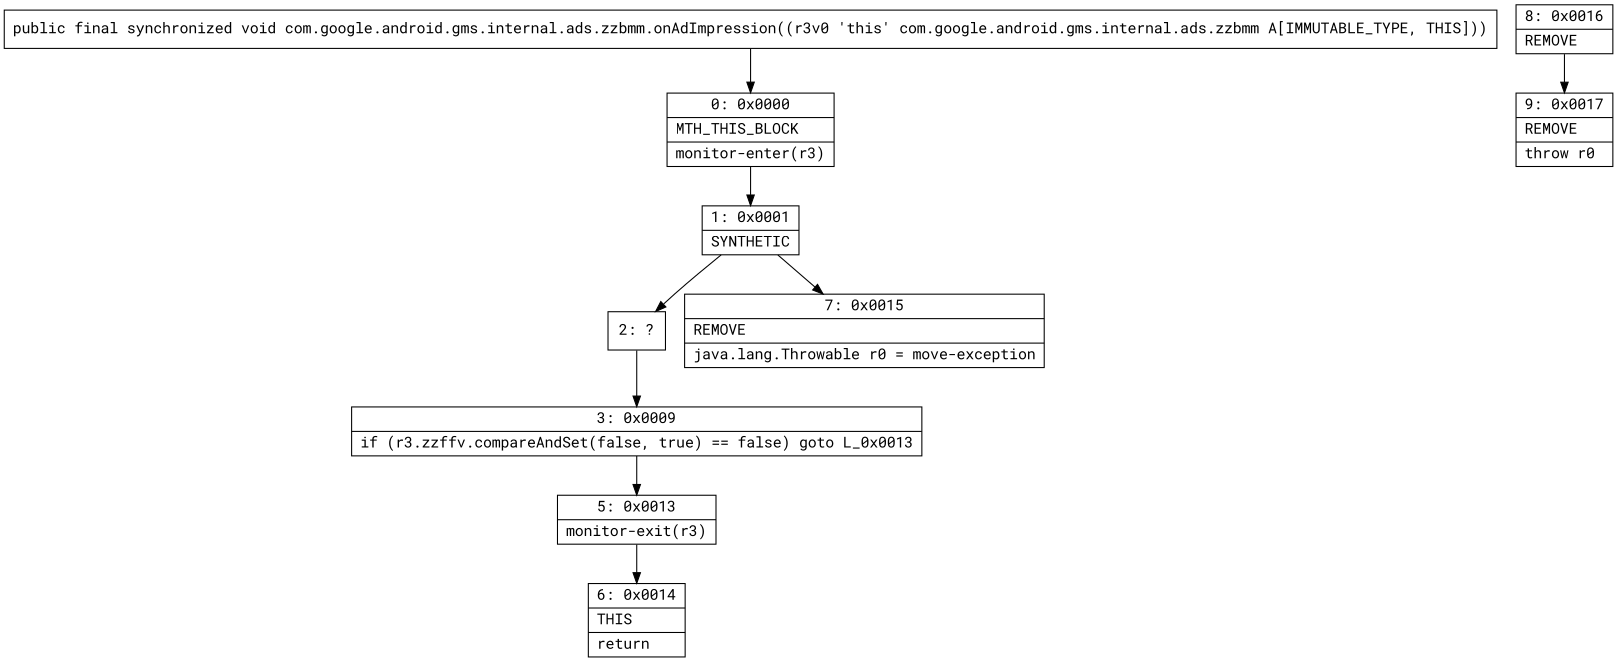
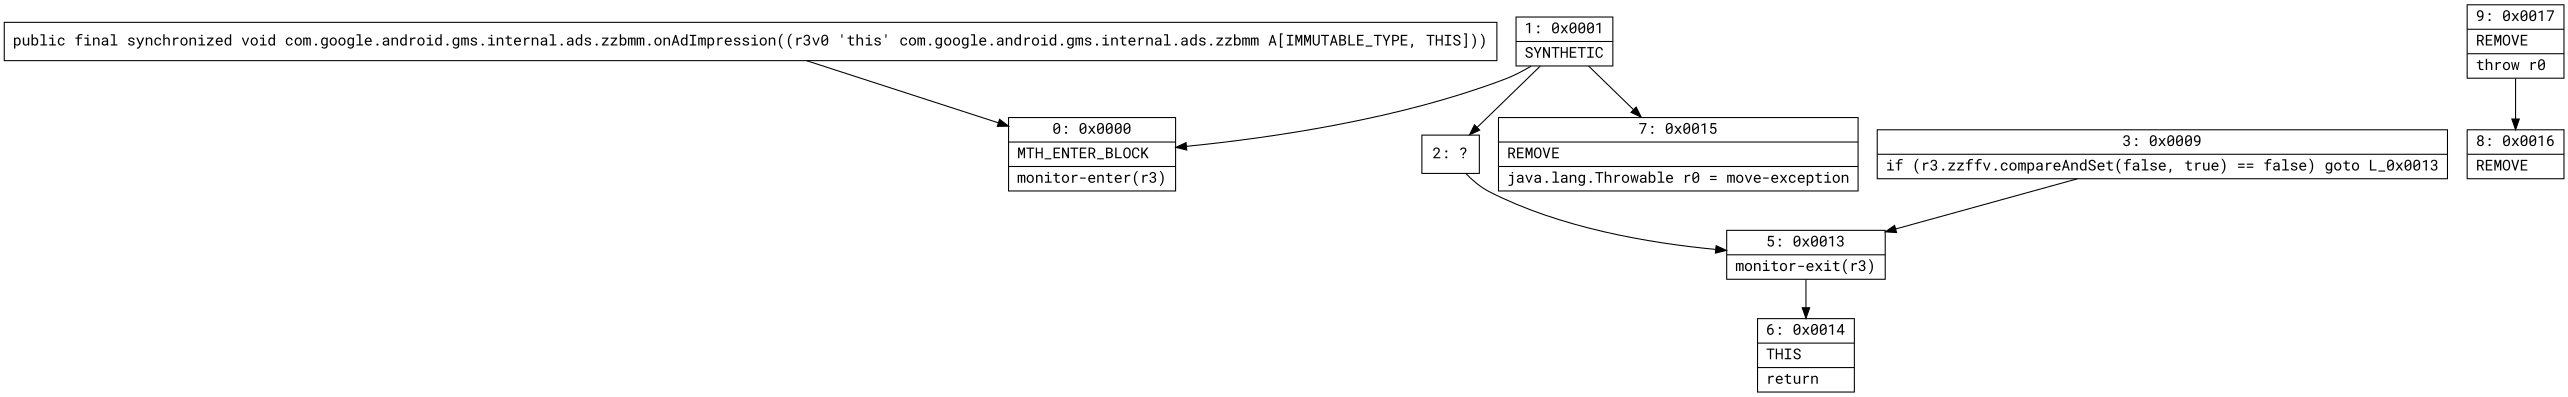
  digraph {
    fontname="Roboto Mono"
    node [fontname="Roboto Mono" shape=record]
    edge [fontname="Roboto Mono"]
-   n1 [label="{0\:\ 0x0000|MTH_THIS_BLOCK\l|monitor\-enter(r3)\l}"]
+   n1 [label="{0\:\ 0x0000|MTH_ENTER_BLOCK\l|monitor\-enter(r3)\l}"]
    n2 [label="{1\:\ 0x0001|SYNTHETIC\l}"]
    n3 [label="{2\:\ ?}"]
    n4 [label="{7\:\ 0x0015|REMOVE\l|java.lang.Throwable r0 = move\-exception\l}"]
    n5 [label="{3\:\ 0x0009|if (r3.zzffv.compareAndSet(false, true) == false) goto L_0x0013\l}"]
    n6 [label="{5\:\ 0x0013|monitor\-exit(r3)\l}"]
    n7 [label="{6\:\ 0x0014|THIS\l|return\l}"]
    n8 [label="{8\:\ 0x0016|REMOVE\l}"]
    n9 [label="{9\:\ 0x0017|REMOVE\l|throw r0\l}"]
    n10 [label="{public final synchronized void com.google.android.gms.internal.ads.zzbmm.onAdImpression((r3v0 'this' com.google.android.gms.internal.ads.zzbmm A[IMMUTABLE_TYPE, THIS])) }"]
-   n1 -> n2
+   n2 -> n1
    n2 -> n3
    n2 -> n4
-   n3 -> n5
+   n3 -> n6
    n5 -> n6
    n6 -> n7
-   n8 -> n9
+   n9 -> n8
    n10 -> n1
  }
